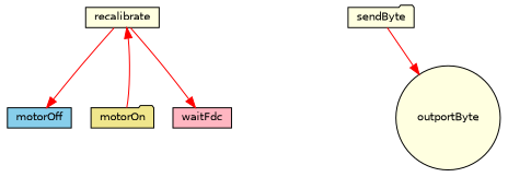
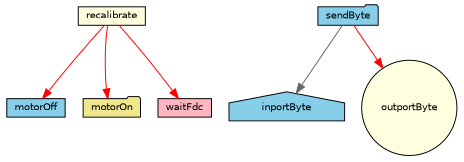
  digraph {
    rankdir=TB
    node [color=black fillcolor=skyblue fontname=Helvetica fontsize=10 shape=box style=filled]
    edge [arrowhead=normal color=red fontname=Helvetica fontsize=10 labelfontname=Helvetica labelfontsize=10 style=solid]
    n1 [fillcolor=lightyellow fontcolor=black height=0.2 label=recalibrate width=0.4]
    n2 [height=0.2 label=motorOff width=0.4]
    n3 [fillcolor=khaki height=0.2 label=motorOn shape=folder width=0.4]
    n4 [fillcolor=lightpink height=0.2 label=waitFdc width=0.4]
-   n5 [fillcolor=lightyellow height=0.2 label=sendByte shape=folder width=0.4]
+   n5 [height=0.2 label=sendByte shape=folder width=0.4]
+   n6 [height=0.2 label=inportByte shape=house width=0.4]
    n7 [fillcolor=lightyellow height=0.2 label=outportByte shape=circle width=0.4]
    n1 -> n2
-   n3 -> n1
+   n1 -> n3
    n1 -> n4
+   n5 -> n6 [color=gray40]
    n5 -> n7
  }
